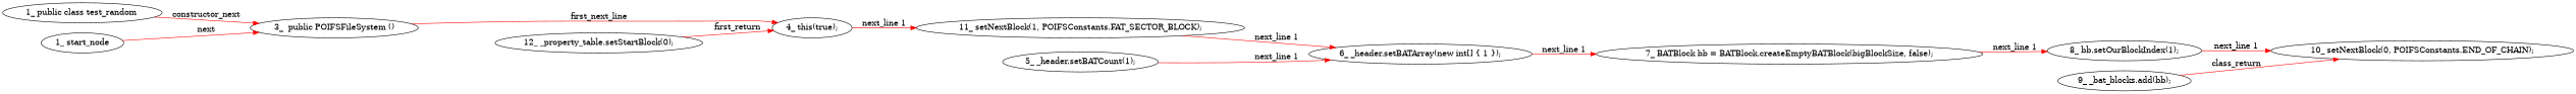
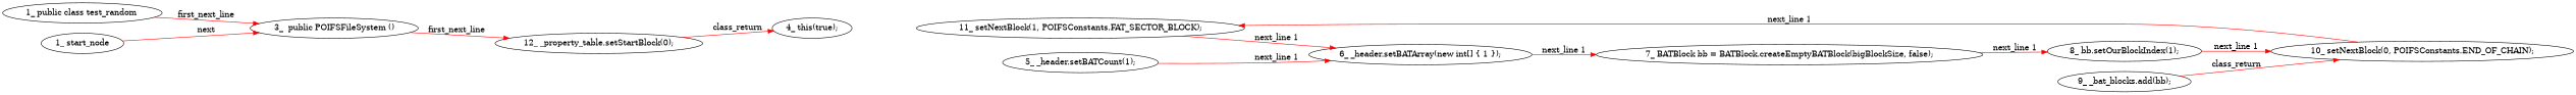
  digraph {
    rankdir=LR
    node [type_label=expression_statement]
    edge [color=red controlflow_type="next_line 1" edge_type=CFG_edge]
    n1 [label="1_\ public\ class\ test_random\ " type_label=class_declaration]
    n2 [label="3_\ \ public\ POIFSFileSystem\ \(\)" type_label=constructor_declaration]
    n3 [label="4_\ this\(true\);"]
    n4 [label="5_\ _header\.setBATCount\(1\);"]
    n5 [label="6_\ _header\.setBATArray\(new\ int\[\]\ \{\ 1\ \}\);"]
    n6 [label="7_\ BATBlock\ bb\ =\ BATBlock\.createEmptyBATBlock\(bigBlockSize,\ false\);"]
    n7 [label="8_\ bb\.setOurBlockIndex\(1\);"]
    n8 [label="10_\ setNextBlock\(0,\ POIFSConstants\.END_OF_CHAIN\);"]
    n9 [label="9_\ _bat_blocks\.add\(bb\);"]
    n10 [label="11_\ setNextBlock\(1,\ POIFSConstants\.FAT_SECTOR_BLOCK\);"]
    n11 [label="12_\ _property_table\.setStartBlock\(0\);"]
    n12 [label="1_\ start_node" type_label=start]
-   n1 -> n2 [controlflow_type=constructor_next label=constructor_next]
-   n2 -> n3 [controlflow_type=first_next_line label=first_next_line]
+   n1 -> n2 [controlflow_type=constructor_next label=first_next_line]
+   n2 -> n11 [controlflow_type=first_next_line label=first_next_line]
    n4 -> n5 [label="next_line 1"]
    n5 -> n6 [label="next_line 1"]
    n6 -> n7 [label="next_line 1"]
    n7 -> n8 [label="next_line 1"]
-   n3 -> n10 [label="next_line 1"]
+   n8 -> n10 [label="next_line 1"]
    n9 -> n8 [label=class_return]
    n10 -> n5 [label="next_line 1"]
-   n11 -> n3 [controlflow_type=class_return label=first_return]
+   n11 -> n3 [controlflow_type=class_return label=class_return]
    n12 -> n2 [controlflow_type=next label=next]
  }
